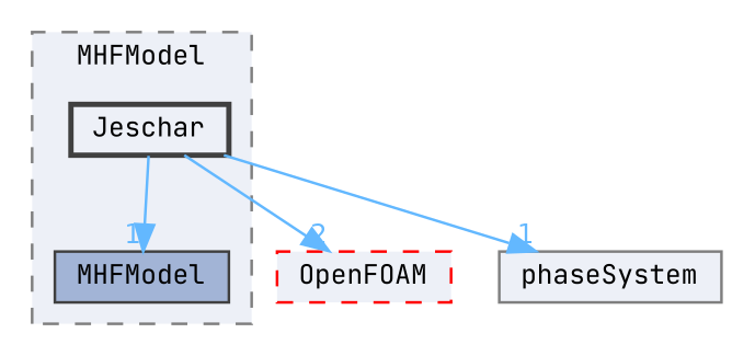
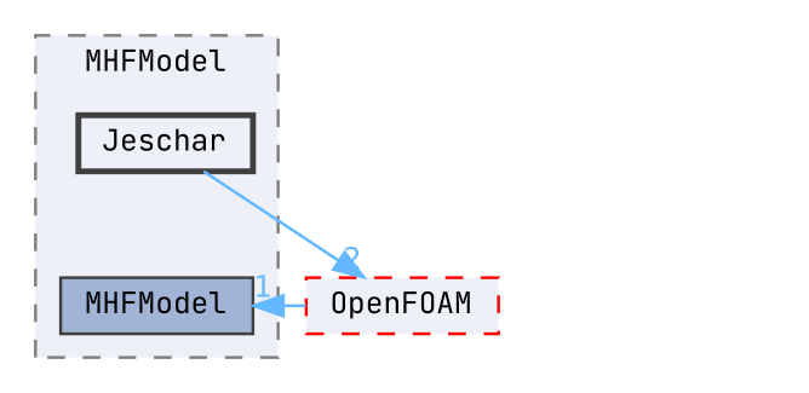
  digraph {
    compound=true
    fontname="JetBrains Mono"
    node [color=grey25 fillcolor="#edf0f7" fontname="JetBrains Mono" fontsize=10 shape=box style=filled]
    edge [color=steelblue1 fontcolor=steelblue1 fontname="JetBrains Mono" fontsize=10 headlabel=1 labeldistance=1.5 labelfontname=Helvetica labelfontsize=10]
    n1 [fillcolor="#a2b4d6" height=0.2 label=MHFModel width=0.4]
    n2 [height=0.2 label=Jeschar style="filled,bold" width=0.4]
    n3 [color=red height=0.2 label=OpenFOAM style="filled,dashed" width=0.4]
-   n4 [color=grey50 height=0.2 label=phaseSystem width=0.4]
    subgraph cluster_1 {
      bgcolor="#edf0f7"
      fontsize=10
      label=MHFModel
      pencolor=grey50
      style="filled,dashed"
      n1
      n2
    }
-   n2 -> n1
+   n3 -> n1
    n2 -> n3 [headlabel=2]
-   n2 -> n4
  }
